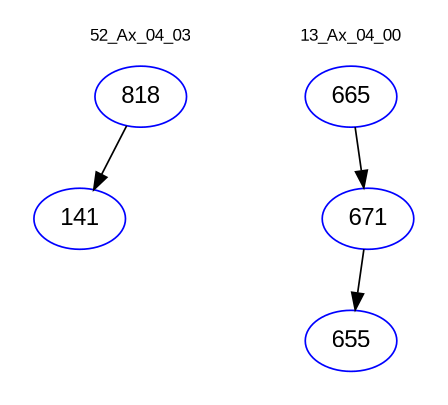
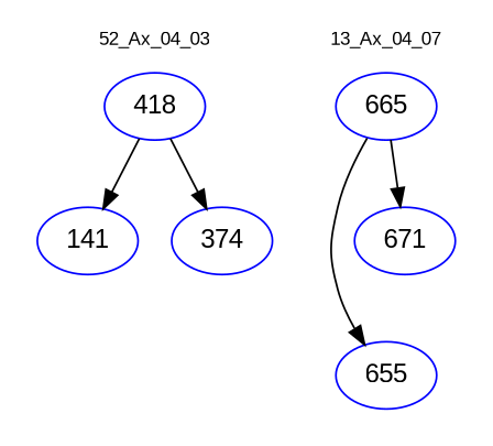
  digraph {
    fontname="Liberation Sans"
    node [color=blue fontname="Liberation Sans"]
    edge [color=black fontname="Liberation Sans"]
-   n1 [label=818]
+   n1 [label=418]
    n2 [label=141]
+   n3 [label=374]
    n4 [label=665]
    n5 [label=655]
    n6 [label=671]
    subgraph cluster_1 {
      color=white
      fontsize=10
      label="52_Ax_04_03"
      n1
      n2
+     n3
    }
    subgraph cluster_2 {
      color=white
      fontsize=10
-     label="13_Ax_04_00"
+     label="13_Ax_04_07"
      n4
      n5
      n6
    }
    n1 -> n2
-   n6 -> n5
+   n1 -> n3
+   n4 -> n5
    n4 -> n6
  }
